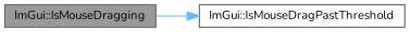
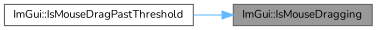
  digraph {
    rankdir=LR
    fontname=Nunito
    node [fontname=Nunito fontsize=10 shape=box style=filled]
    n1 [color=gray40 fillcolor=grey60 fontcolor=black height=0.2 label="ImGui::IsMouseDragging" width=0.4]
    n2 [color=grey40 fillcolor=white height=0.2 label="ImGui::IsMouseDragPastThreshold" width=0.4]
-   n1 -> n2 [color=steelblue1 fontname=Nunito fontsize=10 labelfontname=Helvetica labelfontsize=10 style=solid]
+   n2 -> n1 [color=steelblue1 fontname=Nunito fontsize=10 labelfontname=Helvetica labelfontsize=10 style=solid]
  }
